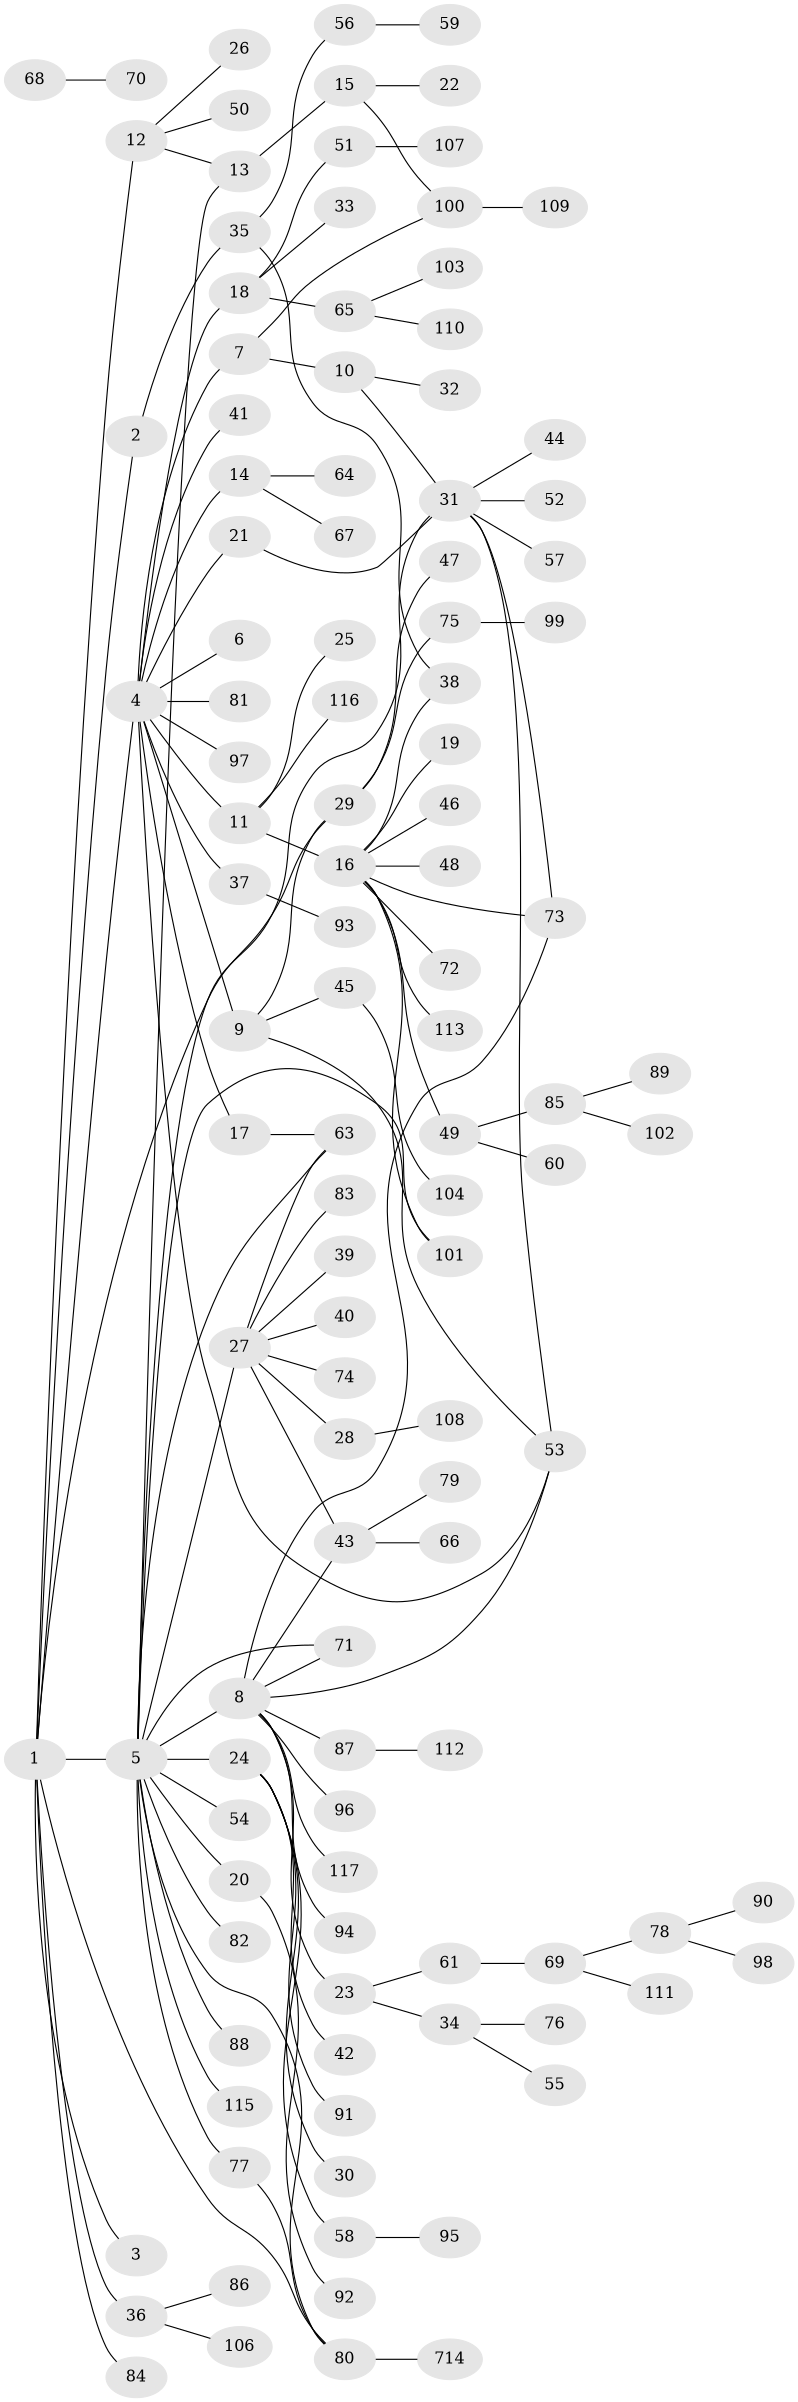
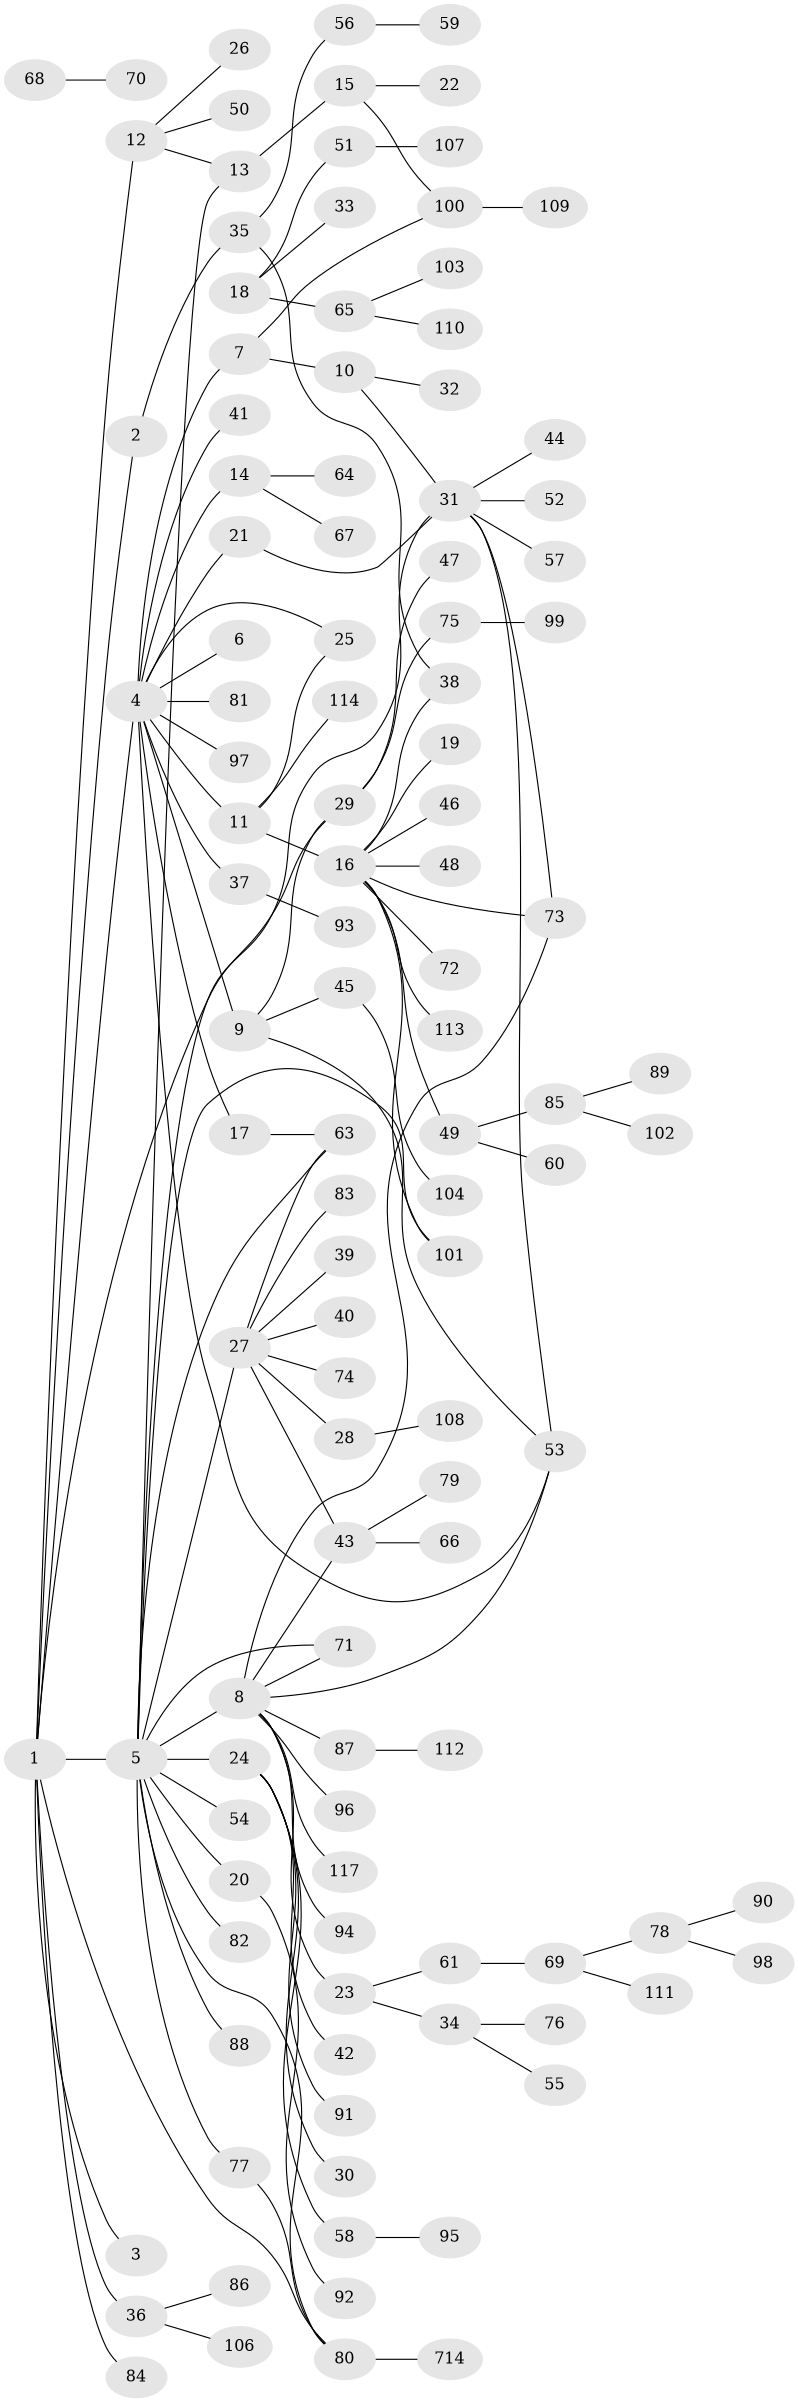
  graph {
    fontname="DejaVu Serif"
    rankdir=LR
    node [color=gray90 fontname="DejaVu Serif" style=filled]
    edge [fontname="DejaVu Serif"]
    1
    2
    3
    4
    5
    12
    29
    36
    80
    84
    35
    6
    7
    9
    11
    14
    17
    18
    21
    37
    41
    53
    81
    97
    8
    13
    20
    24
    27
    31
    54
    63
    71
    77
    82
    88
    101
-   115
    26
    50
    47
    75
    86
    106
    n45 [label=714]
    38
    56
    10
    100
    45
    16
    25
-   116
+   116 [label=114]
    64
    67
    33
    51
    65
    93
    23
    43
    73
    87
    94
    96
    117
    15
    92
    30
    42
    58
    91
    28
    39
    40
    74
    83
    44
    52
    57
    32
    109
    34
    61
    66
    79
    112
    104
    19
    46
    48
    49
    72
    113
    22
    60
    85
    107
    103
    110
    55
    76
    69
    95
    108
    68
    70
    99
    59
    89
    102
    78
    111
    90
    98
    1 -- 2
    1 -- 3
    1 -- 4
    1 -- 5
    1 -- 12
    1 -- 29
    1 -- 36
    1 -- 80
    1 -- 84
    2 -- 35
    4 -- 6
    4 -- 7
    4 -- 9
    4 -- 11
    4 -- 14
    4 -- 17
-   4 -- 18
+   4 -- 25
    4 -- 21
    4 -- 37
    4 -- 41
    4 -- 53
    4 -- 81
    4 -- 97
    5 -- 80
    5 -- 8
    5 -- 13
    5 -- 20
    5 -- 24
    5 -- 27
    5 -- 31
    5 -- 54
    5 -- 63
    5 -- 71
    5 -- 77
    5 -- 82
    5 -- 88
    5 -- 101
-   5 -- 115
    12 -- 13
    12 -- 26
    12 -- 50
    29 -- 47
    29 -- 75
    36 -- 86
    36 -- 106
    80 -- n45
    35 -- 38
    35 -- 56
    7 -- 10
    7 -- 100
    9 -- 29
    9 -- 53
    9 -- 45
    11 -- 16
    11 -- 25
    11 -- 116
    14 -- 64
    14 -- 67
    17 -- 63
    18 -- 33
    18 -- 51
    18 -- 65
    21 -- 31
    37 -- 93
    8 -- 53
    8 -- 71
    8 -- 23
    8 -- 43
    8 -- 73
    8 -- 87
    8 -- 94
    8 -- 96
    8 -- 117
    13 -- 15
    20 -- 92
    24 -- 30
    24 -- 42
    24 -- 58
    24 -- 91
    27 -- 63
    27 -- 43
    27 -- 28
    27 -- 39
    27 -- 40
    27 -- 74
    27 -- 83
    31 -- 53
    31 -- 73
    31 -- 44
    31 -- 52
    31 -- 57
    77 -- 80
    75 -- 99
    56 -- 59
    10 -- 31
    10 -- 32
    100 -- 109
    45 -- 104
    16 -- 101
    16 -- 38
    16 -- 73
    16 -- 19
    16 -- 46
    16 -- 48
    16 -- 49
    16 -- 72
    16 -- 113
    51 -- 107
    65 -- 103
    65 -- 110
    23 -- 34
    23 -- 61
    43 -- 66
    43 -- 79
    87 -- 112
    15 -- 100
    15 -- 22
    58 -- 95
    28 -- 108
    34 -- 55
    34 -- 76
    61 -- 69
    49 -- 60
    49 -- 85
    85 -- 89
    85 -- 102
    69 -- 78
    69 -- 111
    68 -- 70
    78 -- 90
    78 -- 98
  }
